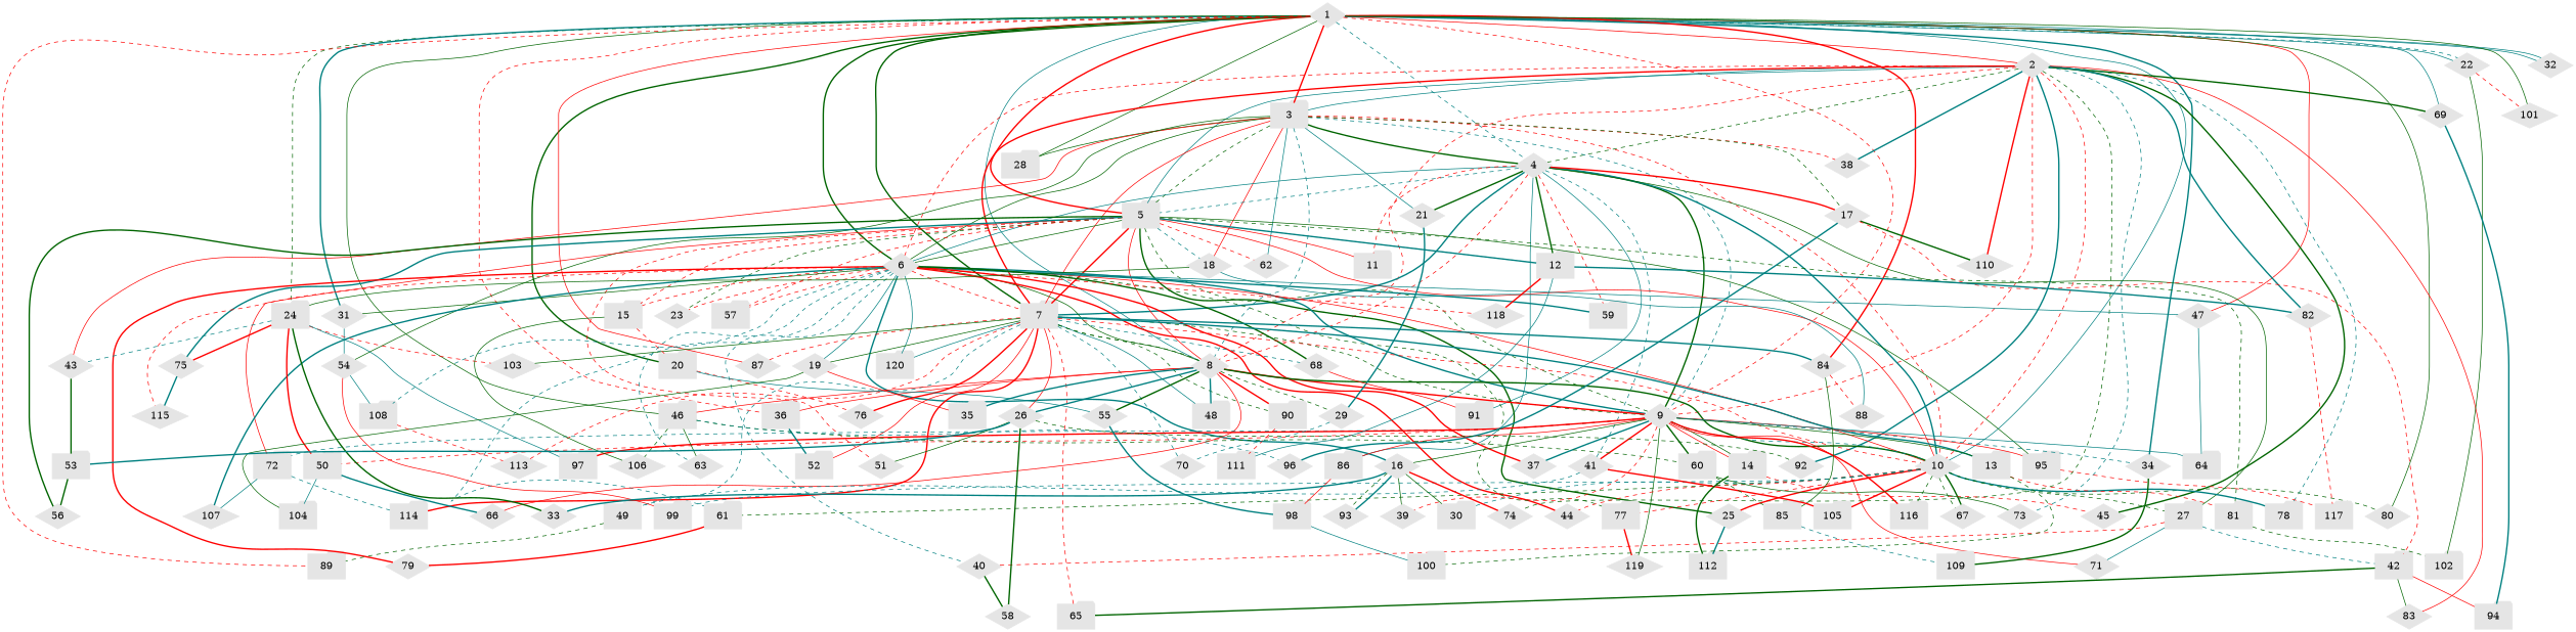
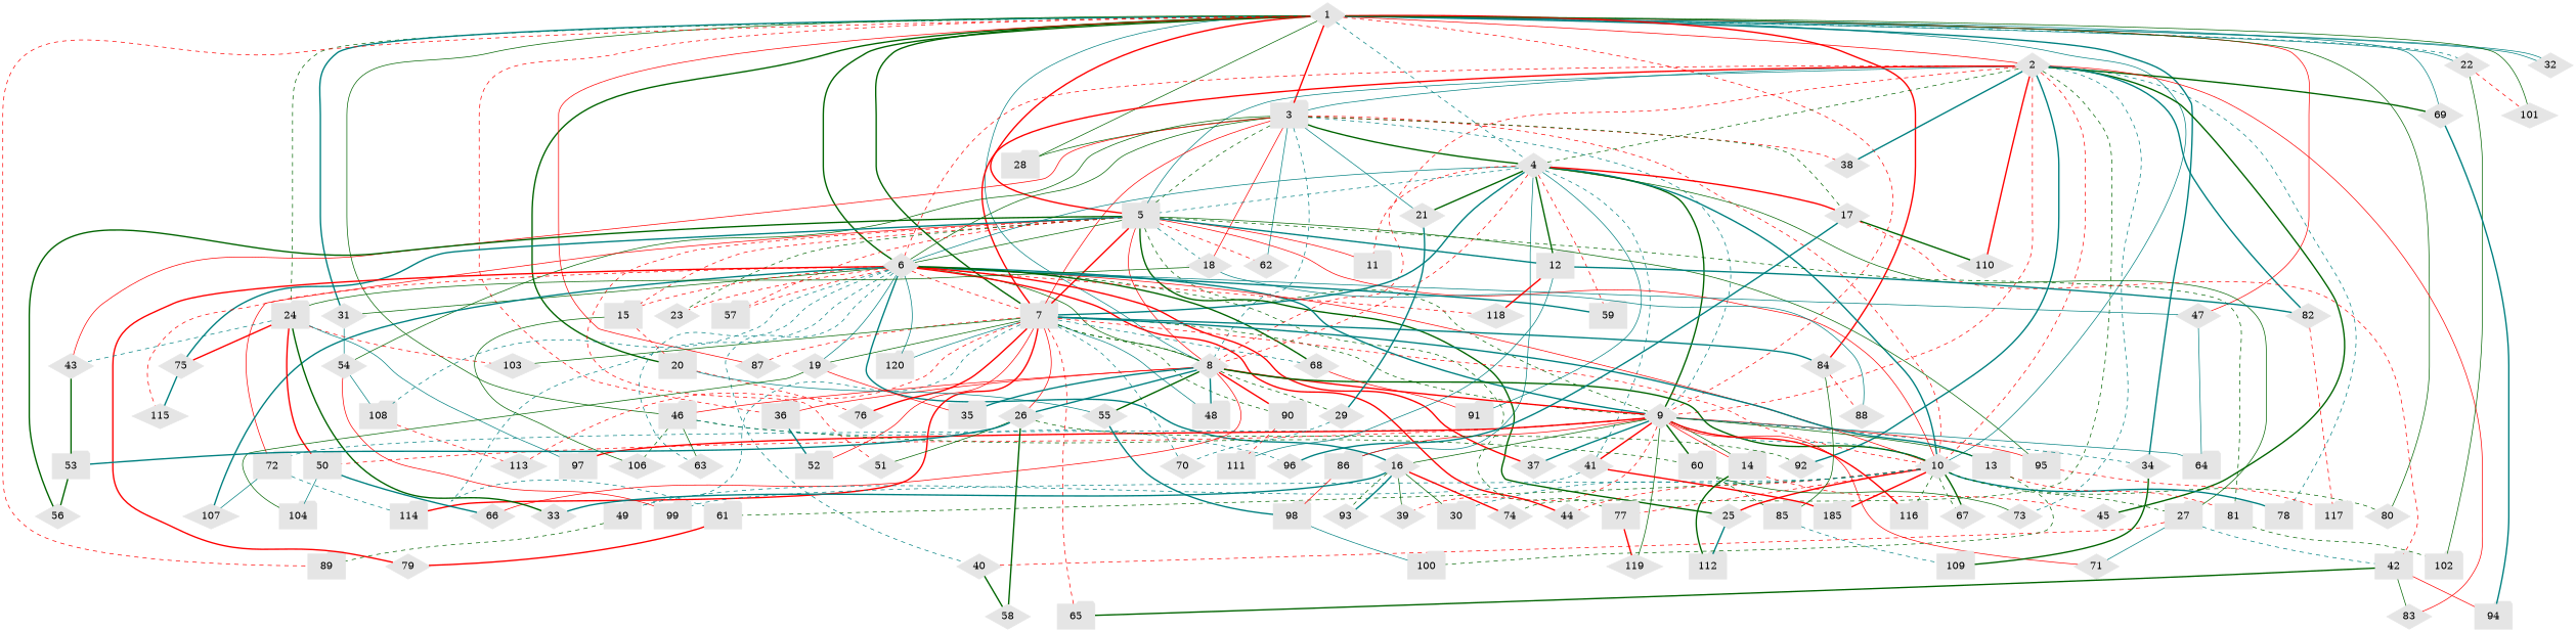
  graph {
    node [color=gray90 shape=diamond style=filled]
    edge [color=red style=dashed]
    1
    2
    3 [shape=folder]
    4
    5 [shape=folder]
    6
    7 [shape=folder]
    8
    9
    10
    20 [shape=folder]
    22
    24 [shape=folder]
    28 [shape=folder]
    31
    32
    34
    36 [shape=folder]
    46 [shape=folder]
    47
    69
    80
    84
    87
    89 [shape=folder]
    101
    38
    45
    73
    74
    78 [shape=folder]
    82
    83
    92
    110
    17
    18
    21
    43
    54
    62
    11 [shape=folder]
    12 [shape=folder]
    27 [shape=folder]
    41
    59 [shape=folder]
    86 [shape=folder]
    91 [shape=folder]
    15 [shape=folder]
    23
    25
    51
    56
    57 [shape=folder]
    72 [shape=folder]
    75
    81 [shape=folder]
    95 [shape=folder]
    16
    19
    37
    40
    44
    61 [shape=folder]
    63
    68
    77 [shape=folder]
    79
    107
    108 [shape=folder]
    115
    118
    120 [shape=folder]
    13 [shape=folder]
    26
    48 [shape=folder]
    49 [shape=folder]
    52 [shape=folder]
    65 [shape=folder]
    70
    76
    90 [shape=folder]
    103
    113
    114 [shape=folder]
    29
    35 [shape=folder]
    55
    66
    14 [shape=folder]
    39
    50 [shape=folder]
    60 [shape=folder]
    64 [shape=folder]
    71
    97 [shape=folder]
    116 [shape=folder]
    119
    30 [shape=folder]
    67
    99 [shape=folder]
-   105 [shape=folder]
+   105 [shape=folder label=185]
    102 [shape=folder]
    33
    109 [shape=folder]
    106
    96
    94 [shape=folder]
    88
    85 [shape=folder]
    117 [shape=folder]
    42 [shape=folder]
    53 [shape=folder]
    111 [shape=folder]
    98 [shape=folder]
    112 [shape=folder]
    93
    104 [shape=folder]
    58
    100 [shape=folder]
    1 -- 2 [style=solid]
    1 -- 3 [style=bold]
    1 -- 4 [color=teal]
    1 -- 5 [style=bold]
    1 -- 6 [color=darkgreen style=bold]
    1 -- 7 [color=darkgreen style=bold]
    1 -- 8 [color=teal style=solid]
    1 -- 9
    1 -- 10 [color=teal style=solid]
    1 -- 20 [color=darkgreen style=bold]
    1 -- 22 [color=teal style=solid]
    1 -- 22 [color=teal]
    1 -- 24 [color=darkgreen]
    1 -- 28 [color=darkgreen style=solid]
    1 -- 31 [color=teal style=bold]
    1 -- 32 [color=teal style=solid]
    1 -- 32 [color=teal style=solid]
    1 -- 34 [color=teal style=bold]
    1 -- 36
    1 -- 46 [color=darkgreen style=solid]
    1 -- 47 [style=solid]
    1 -- 69 [color=teal style=solid]
    1 -- 80 [color=darkgreen style=solid]
    1 -- 84 [style=bold]
    1 -- 87 [style=solid]
    1 -- 89
    1 -- 101 [color=darkgreen style=solid]
    2 -- 3 [color=teal style=solid]
    2 -- 4 [color=darkgreen]
    2 -- 5 [color=teal style=solid]
    2 -- 6
    2 -- 7 [style=bold]
    2 -- 8
    2 -- 9
    2 -- 10
    2 -- 69 [color=darkgreen style=bold]
    2 -- 38 [color=teal style=bold]
    2 -- 45 [color=darkgreen style=bold]
    2 -- 73 [color=teal]
    2 -- 74 [color=darkgreen]
    2 -- 78 [color=teal]
    2 -- 82 [color=teal style=bold]
    2 -- 83 [style=solid]
    2 -- 92 [color=teal style=bold]
    2 -- 110 [style=bold]
    3 -- 4 [color=darkgreen style=bold]
    3 -- 5 [color=darkgreen]
    3 -- 6 [color=darkgreen style=solid]
    3 -- 7 [style=solid]
    3 -- 8 [color=teal]
    3 -- 9 [color=teal]
    3 -- 10
    3 -- 28 [color=darkgreen style=solid]
    3 -- 38
    3 -- 17 [color=darkgreen]
    3 -- 18 [style=solid]
    3 -- 21 [color=teal style=solid]
    3 -- 43 [style=solid]
    3 -- 54 [color=darkgreen style=solid]
    3 -- 62 [color=teal style=solid]
    4 -- 5 [color=teal]
    4 -- 6 [color=teal style=solid]
    4 -- 7 [color=teal style=bold]
    4 -- 8
    4 -- 9 [color=darkgreen style=bold]
    4 -- 10 [color=teal style=bold]
    4 -- 17 [style=bold]
    4 -- 21 [color=darkgreen style=bold]
    4 -- 11
    4 -- 12 [color=darkgreen style=bold]
    4 -- 27 [color=darkgreen style=solid]
    4 -- 41 [color=teal]
    4 -- 59
    4 -- 86 [color=teal style=solid]
    4 -- 91 [color=teal style=solid]
    5 -- 6 [color=darkgreen style=solid]
    5 -- 7 [style=bold]
    5 -- 8 [style=solid]
    5 -- 9 [color=darkgreen]
    5 -- 10 [style=solid]
    5 -- 18 [color=teal]
    5 -- 62
    5 -- 11 [style=solid]
    5 -- 12 [color=teal style=bold]
    5 -- 15
    5 -- 23 [color=darkgreen]
    5 -- 25 [color=darkgreen style=bold]
    5 -- 51
    5 -- 56 [color=darkgreen style=bold]
    5 -- 57
    5 -- 72 [style=solid]
    5 -- 75 [color=teal style=bold]
    5 -- 81 [color=darkgreen]
    5 -- 95 [color=darkgreen style=solid]
    6 -- 7
    6 -- 8 [color=darkgreen style=solid]
    6 -- 9 [color=teal style=bold]
    6 -- 10 [style=solid]
    6 -- 31 [color=darkgreen style=solid]
    6 -- 47 [color=teal style=solid]
    6 -- 59 [color=teal style=bold]
    6 -- 15
    6 -- 23
    6 -- 57
    6 -- 16 [color=teal style=bold]
    6 -- 19 [color=teal style=solid]
    6 -- 37 [style=bold]
    6 -- 40 [color=teal]
    6 -- 44 [style=bold]
    6 -- 61 [color=teal]
    6 -- 63 [color=teal]
    6 -- 68 [color=darkgreen style=bold]
    6 -- 77 [color=darkgreen]
    6 -- 79 [style=bold]
    6 -- 107 [color=teal style=bold]
    6 -- 108 [color=teal]
    6 -- 115
    6 -- 118
    6 -- 120 [color=teal style=solid]
    7 -- 8 [color=darkgreen]
    7 -- 9 [color=darkgreen]
    7 -- 10
    7 -- 84 [color=teal style=bold]
    7 -- 87
    7 -- 19 [color=darkgreen style=solid]
    7 -- 68 [color=teal]
    7 -- 120 [color=teal style=solid]
    7 -- 13 [color=teal style=bold]
    7 -- 26 [style=solid]
    7 -- 48 [color=teal style=solid]
    7 -- 49 [color=teal]
    7 -- 52 [style=solid]
    7 -- 65
    7 -- 70 [color=teal]
    7 -- 76 [style=bold]
    7 -- 90 [color=darkgreen]
    7 -- 103 [color=darkgreen style=solid]
    7 -- 113
    7 -- 114 [style=bold]
    8 -- 9 [style=bold]
    8 -- 10 [color=darkgreen style=bold]
    8 -- 36 [style=solid]
    8 -- 46 [style=solid]
    8 -- 26 [color=teal style=bold]
    8 -- 48 [color=teal style=bold]
    8 -- 90 [style=bold]
    8 -- 29 [color=darkgreen]
    8 -- 35 [color=teal style=bold]
    8 -- 55 [color=darkgreen style=bold]
    8 -- 66 [style=solid]
    9 -- 10 [color=teal]
    9 -- 34 [color=teal]
    9 -- 41 [style=bold]
    9 -- 86 [style=solid]
    9 -- 72 [color=teal]
    9 -- 95 [style=solid]
    9 -- 16 [color=darkgreen style=solid]
    9 -- 37 [color=teal style=bold]
    9 -- 13 [color=darkgreen style=solid]
    9 -- 14 [style=solid]
    9 -- 14 [color=darkgreen style=solid]
    9 -- 39
    9 -- 50
    9 -- 60 [color=darkgreen style=bold]
    9 -- 64 [color=teal style=solid]
    9 -- 71 [style=solid]
    9 -- 97 [style=bold]
    9 -- 116 [style=bold]
    9 -- 119 [color=darkgreen style=solid]
    10 -- 80 [color=darkgreen]
    10 -- 78 [color=teal style=bold]
    10 -- 27 [color=darkgreen]
    10 -- 25 [style=bold]
    10 -- 44
    10 -- 61 [color=darkgreen]
    10 -- 77
    10 -- 116 [color=darkgreen]
    10 -- 30 [color=teal]
    10 -- 67 [color=darkgreen]
    10 -- 67 [color=darkgreen style=bold]
    10 -- 99 [color=teal]
    10 -- 105 [style=bold]
    20 -- 76
    20 -- 55 [color=teal style=solid]
    22 -- 101
    22 -- 102 [color=darkgreen style=solid]
    24 -- 43 [color=teal]
    24 -- 75 [style=bold]
    24 -- 103
    24 -- 50 [style=bold]
    24 -- 97 [color=teal style=solid]
    24 -- 33 [color=darkgreen style=bold]
    31 -- 54 [color=teal style=solid]
    34 -- 109 [color=darkgreen style=bold]
    36 -- 52 [color=teal style=bold]
    46 -- 63 [color=darkgreen style=solid]
    46 -- 60 [color=darkgreen]
    46 -- 106 [color=darkgreen]
    46 -- 96 [color=teal]
    47 -- 64 [color=teal style=solid]
    69 -- 94 [color=teal style=bold]
    84 -- 88
    84 -- 85 [color=darkgreen style=solid]
    82 -- 117
    17 -- 110 [color=darkgreen style=bold]
    17 -- 96 [color=teal style=bold]
    17 -- 42
    18 -- 24 [color=darkgreen style=solid]
    18 -- 88 [color=teal style=solid]
    21 -- 29 [color=teal style=bold]
    43 -- 53 [color=darkgreen style=bold]
    54 -- 108 [color=teal style=solid]
    54 -- 99 [style=solid]
    12 -- 82 [color=teal style=bold]
    12 -- 118 [style=bold]
    12 -- 111 [color=teal style=solid]
    27 -- 40
    27 -- 71 [color=teal style=solid]
    27 -- 42 [color=teal]
    41 -- 49 [color=teal]
    41 -- 105 [style=bold]
    86 -- 98 [style=solid]
    15 -- 20
    15 -- 106 [color=darkgreen style=solid]
    25 -- 112 [color=teal style=bold]
    72 -- 107 [color=teal style=solid]
    72 -- 114 [color=teal]
    75 -- 115 [color=teal style=bold]
    81 -- 102 [color=darkgreen]
    95 -- 117
    16 -- 74 [style=bold]
    16 -- 39 [color=darkgreen style=solid]
    16 -- 30 [color=darkgreen style=solid]
    16 -- 33 [color=teal style=bold]
    16 -- 93 [color=darkgreen]
    16 -- 93 [color=teal style=bold]
    19 -- 35 [style=solid]
    19 -- 104 [color=darkgreen style=solid]
    40 -- 58 [color=darkgreen style=bold]
    61 -- 79 [style=bold]
    68 -- 91 [style=solid]
    77 -- 119 [style=bold]
    108 -- 113
    13 -- 81
    13 -- 100 [color=darkgreen]
    26 -- 92 [color=darkgreen]
    26 -- 51 [color=darkgreen style=solid]
    26 -- 53 [color=teal style=bold]
    26 -- 58 [color=darkgreen style=bold]
    49 -- 89 [color=darkgreen]
    90 -- 111
    29 -- 70 [color=teal]
    55 -- 98 [color=teal style=bold]
    14 -- 45
    14 -- 112 [color=darkgreen style=bold]
    50 -- 66 [color=teal style=bold]
    50 -- 104 [color=teal style=solid]
    60 -- 73 [color=darkgreen style=solid]
    60 -- 85 [color=darkgreen]
    85 -- 109 [color=teal]
    42 -- 83 [color=darkgreen style=solid]
    42 -- 65 [color=darkgreen style=bold]
    42 -- 94 [style=solid]
    53 -- 56 [color=darkgreen style=bold]
    98 -- 100 [color=teal style=solid]
  }
